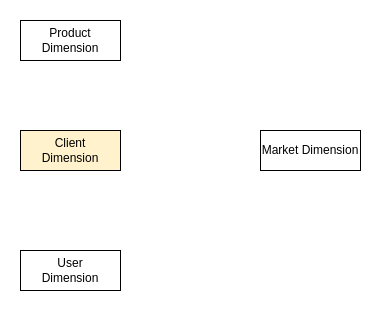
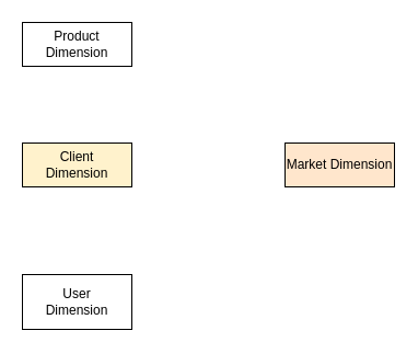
  <mxCell id="0" />
  <mxCell id="1" parent="0" />
  <mxCell id="2" value="Client&lt;br&gt;Dimension" style="whiteSpace=wrap;html=1;align=center;fillColor=#fff2cc;" vertex="1" parent="1"><mxGeometry x="20" y="130" width="100" height="40" as="geometry" /></mxCell>
  <mxCell id="3" value="Product Dimension&lt;br&gt;" style="whiteSpace=wrap;html=1;align=center;" vertex="1" parent="1"><mxGeometry x="20" y="20" width="100" height="40" as="geometry" /></mxCell>
- <mxCell id="4" value="Market Dimension&lt;br&gt;" style="whiteSpace=wrap;html=1;align=center;" vertex="1" parent="1"><mxGeometry x="260" y="130" width="100" height="40" as="geometry" /></mxCell>
- <mxCell id="5" value="User&lt;br&gt;Dimension&lt;br&gt;" style="whiteSpace=wrap;html=1;align=center;" vertex="1" parent="1"><mxGeometry x="20" y="250" width="100" height="40" as="geometry" /></mxCell>
+ <mxCell id="4" value="Market Dimension&lt;br&gt;" style="whiteSpace=wrap;html=1;align=center;fillColor=#ffe6cc;" vertex="1" parent="1"><mxGeometry x="260" y="130" width="100" height="40" as="geometry" /></mxCell>
+ <mxCell id="5" value="User&lt;br&gt;Dimension&lt;br&gt;" style="whiteSpace=wrap;html=1;align=center;" vertex="1" parent="1"><mxGeometry x="20" y="250" width="100" height="50" as="geometry" /></mxCell>
